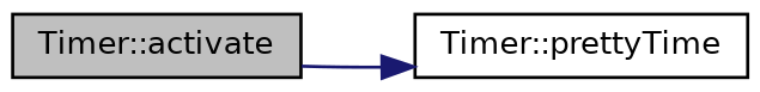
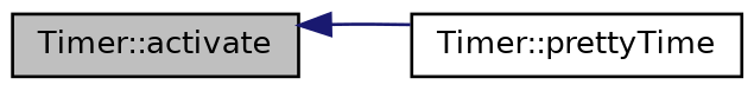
  digraph {
    rankdir=LR
    node [color=black fontname=Helvetica fontsize=10 shape=record]
    n1 [fillcolor=grey75 fontcolor=black height=0.2 label="Timer::activate" style=filled width=0.4]
    n2 [height=0.2 label="Timer::prettyTime" width=0.4]
-   n1 -> n2 [color=midnightblue fontname=Helvetica fontsize=10 labelfontname=Helvetica labelfontsize=10 style=solid]
+   n2 -> n1 [color=midnightblue fontname=Helvetica fontsize=10 labelfontname=Helvetica labelfontsize=10 style=solid]
  }
